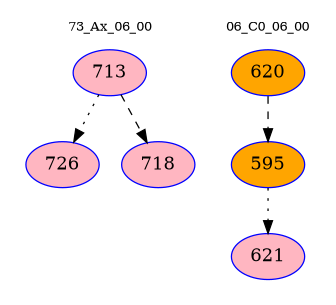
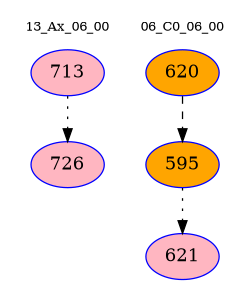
  digraph {
    node [color=blue fillcolor=lightpink style=filled]
    edge [color=black style=dotted]
    n1 [label=713]
    n2 [label=726]
-   n3 [label=718]
    n4 [fillcolor=orange label=595]
    n5 [fillcolor=orange label=620]
    n6 [label=621]
    subgraph cluster_1 {
      color=white
      fontsize=10
-     label="73_Ax_06_00"
+     label="13_Ax_06_00"
      n1
      n2
-     n3
    }
    subgraph cluster_2 {
      color=white
      fontsize=10
      label="06_C0_06_00"
      n4
      n5
      n6
    }
    n1 -> n2
-   n1 -> n3 [style=dashed]
    n4 -> n6
    n5 -> n4 [style=dashed]
  }
